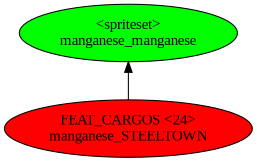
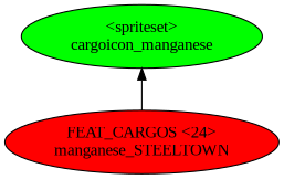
  digraph {
    rankdir=BT
    fontname="Liberation Serif"
    node [style=filled fontname="Liberation Serif"]
-   n1 [fillcolor=green label="<spriteset>\nmanganese_manganese"]
+   n1 [fillcolor=green label="<spriteset>\ncargoicon_manganese"]
    n2 [fillcolor=red label="FEAT_CARGOS <24>\nmanganese_STEELTOWN"]
    n2 -> n1 [fontname="Liberation Serif"]
  }
